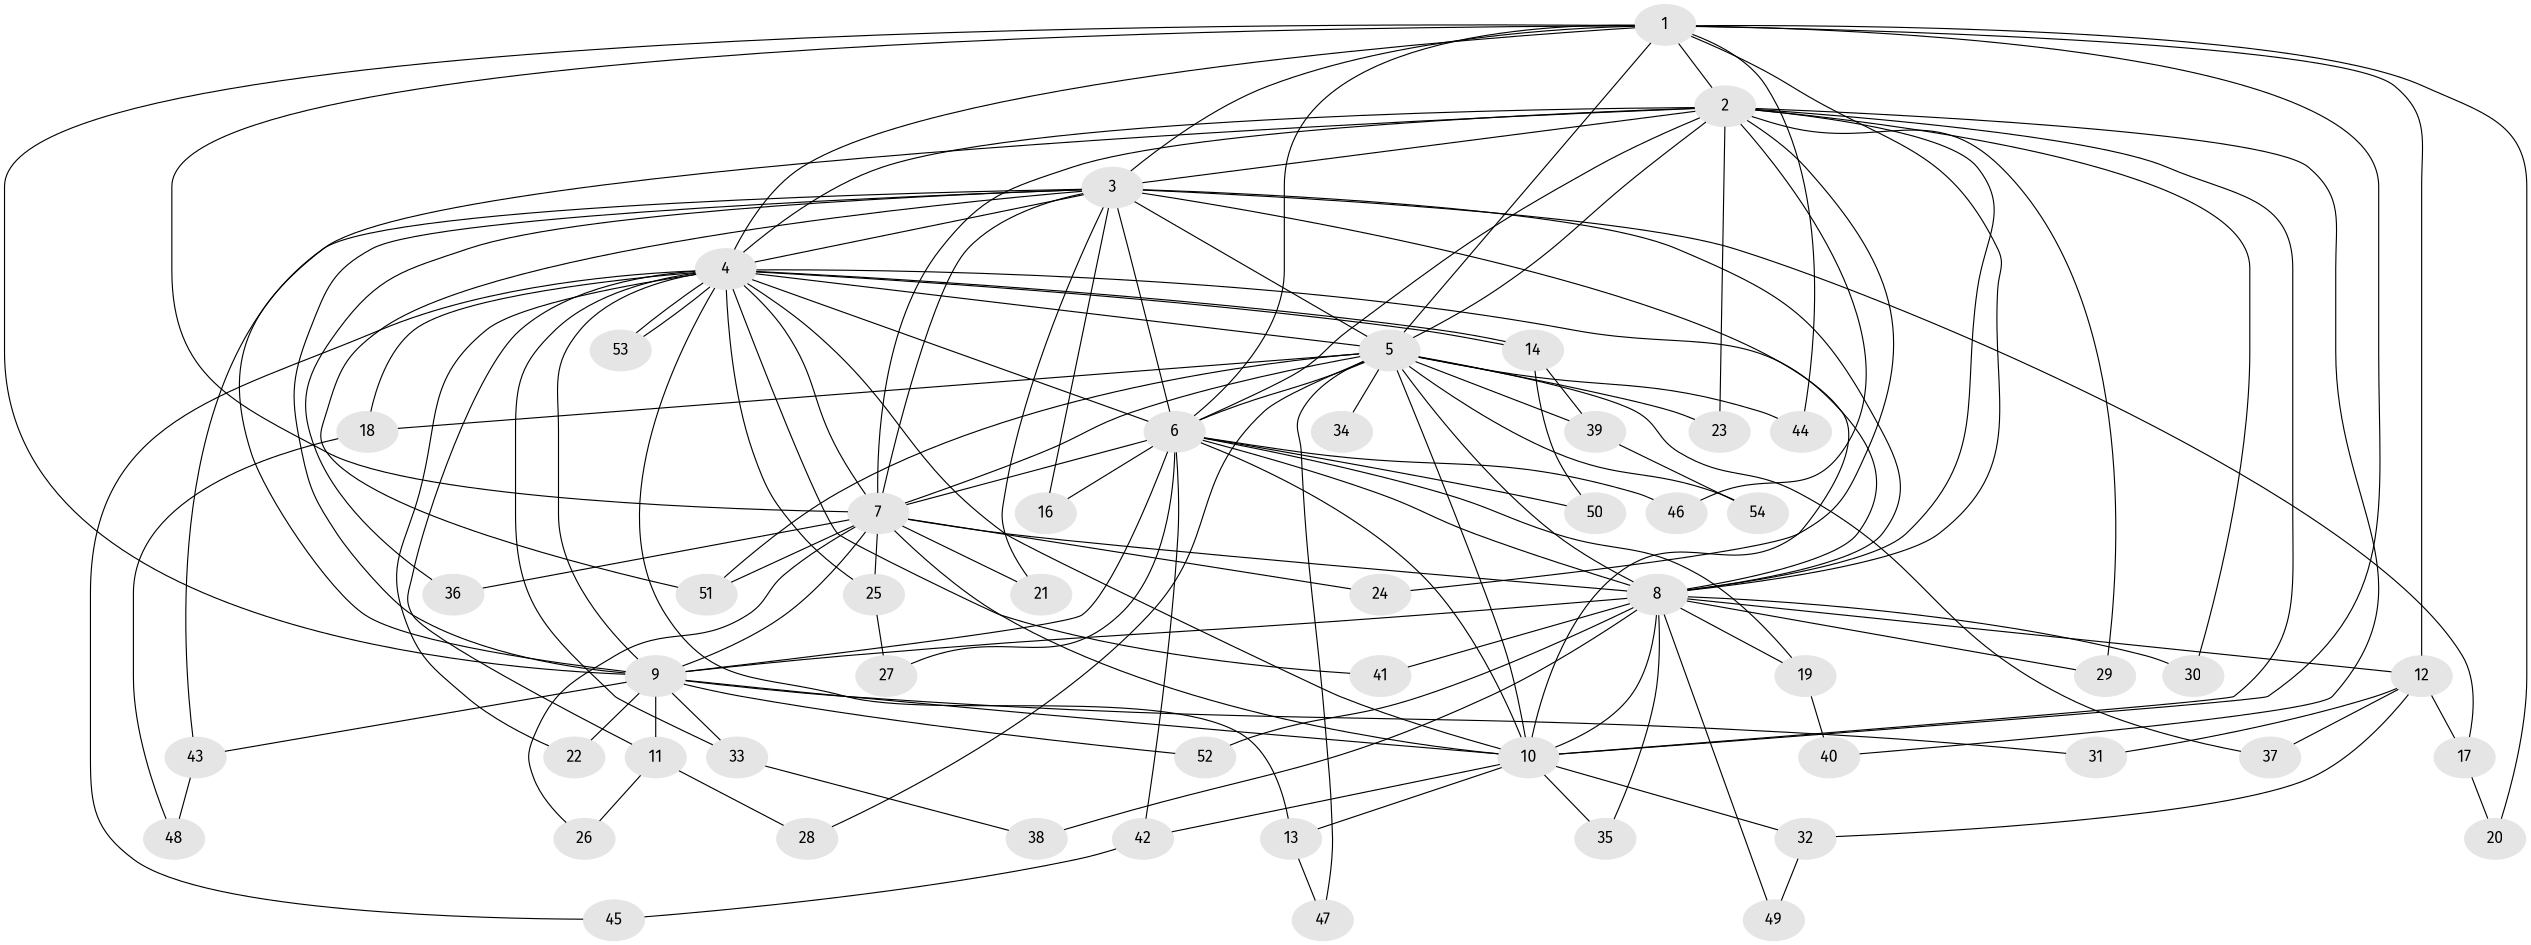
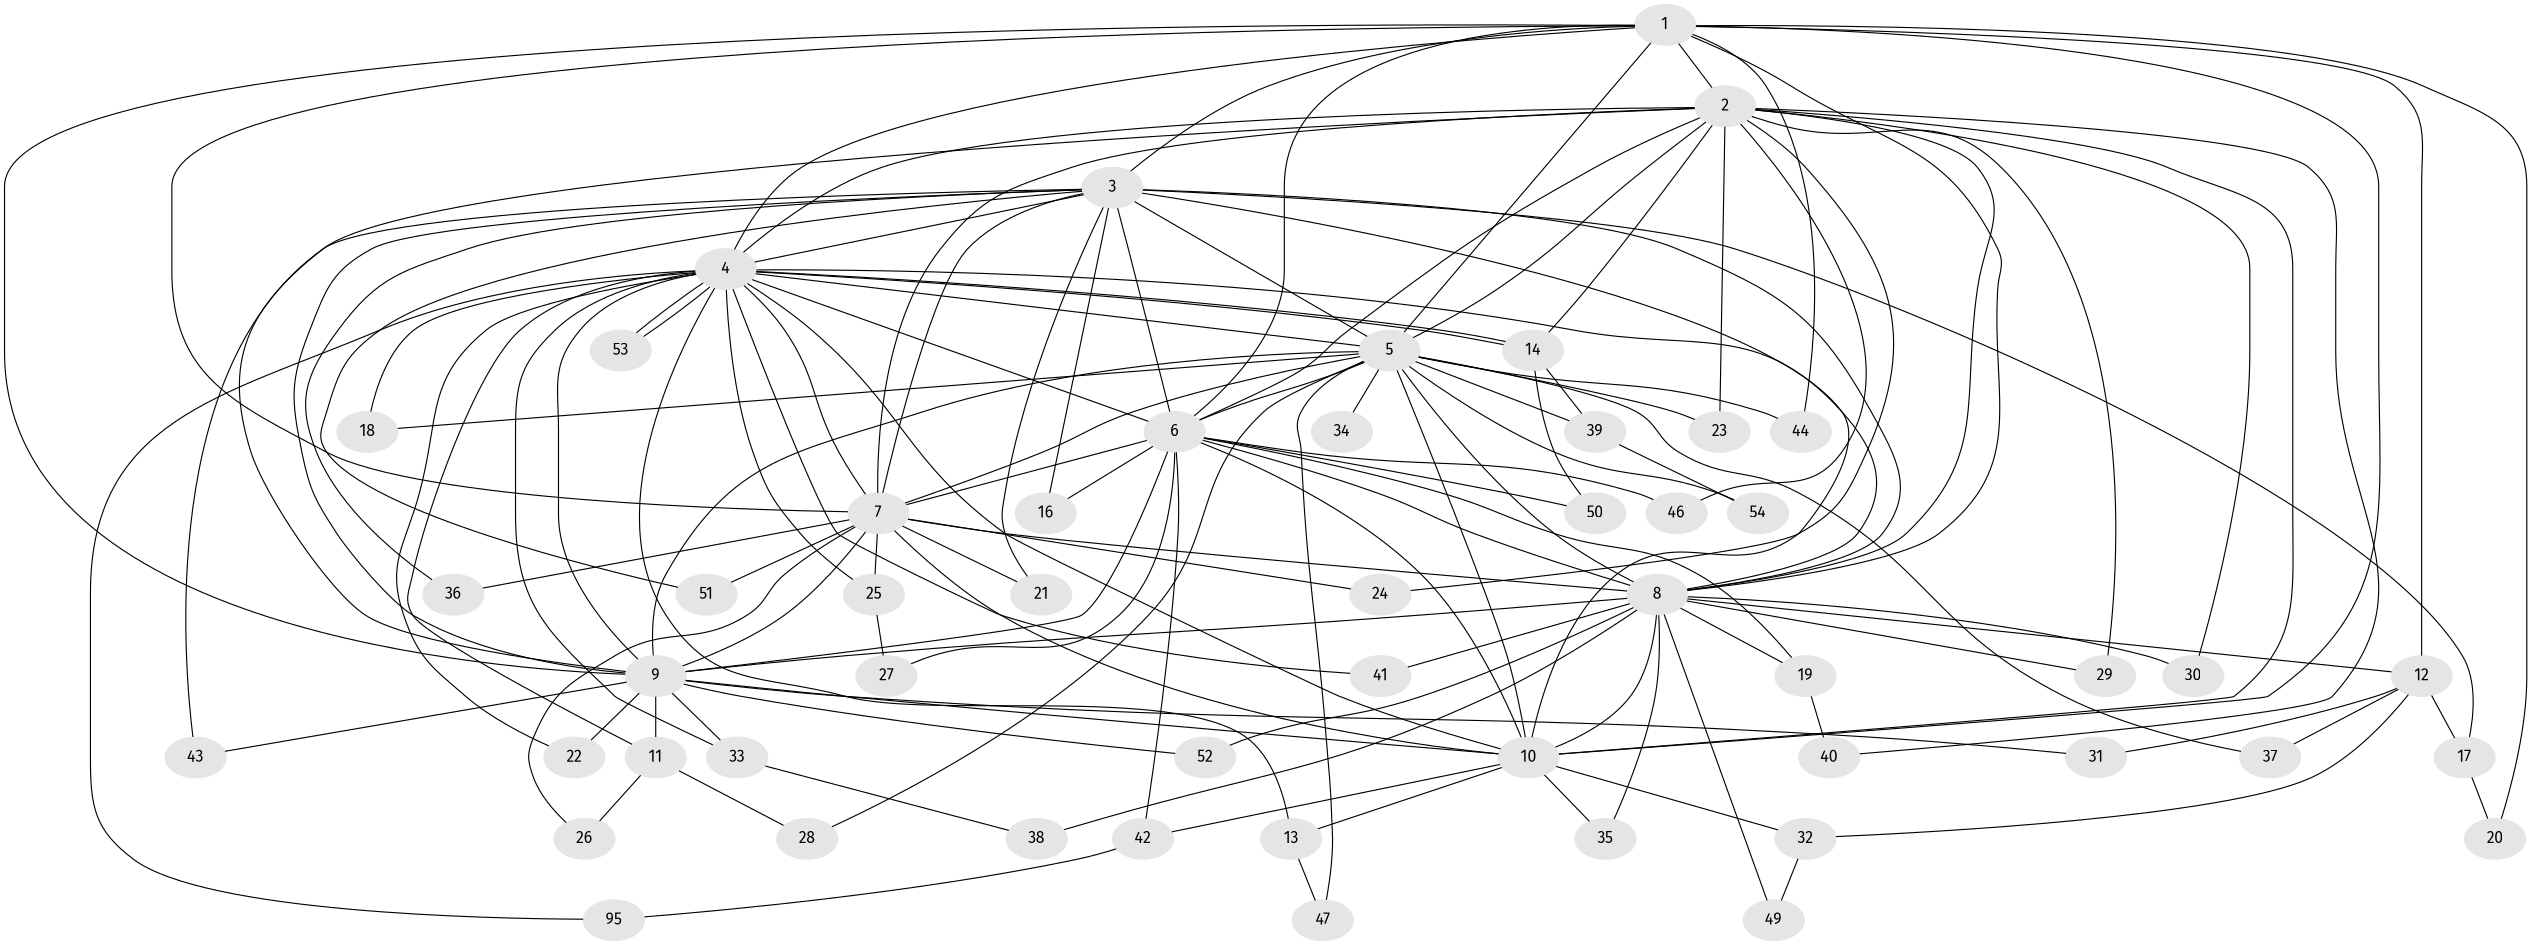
  graph {
    fontname="Fira Sans"
    node [color=gray90 fontname="Fira Sans" style=filled]
    edge [fontname="Fira Sans"]
    1
    2
    3
    4
    5
    6
    7
    8
    9
    10
    12
    20
    44
    23
    24
    29
    30
    40
    46
    16
    17
    21
    36
    43
    51
    11
    13
    14
    18
    22
    25
    33
    41
-   45
+   45 [label=95]
    53
    28
    34
    37
    39
    47
    54
    19
    27
    42
    50
    26
    35
    38
    49
    52
    31
    32
-   48
    1 -- 2
    1 -- 3
    1 -- 4
    1 -- 5
    1 -- 6
    1 -- 7
    1 -- 8
    1 -- 9
    1 -- 10
    1 -- 12
    1 -- 20
    1 -- 44
-   2 -- 3
+   2 -- 14
    2 -- 4
    2 -- 5
    2 -- 6
    2 -- 7
    2 -- 8
    2 -- 9
    2 -- 10
    2 -- 23
    2 -- 24
    2 -- 29
    2 -- 30
    2 -- 40
    2 -- 46
    3 -- 4
    3 -- 5
    3 -- 6
    3 -- 7
    3 -- 8
    3 -- 9
    3 -- 10
    3 -- 16
    3 -- 17
    3 -- 21
    3 -- 36
    3 -- 43
    3 -- 51
    4 -- 5
    4 -- 6
    4 -- 7
    4 -- 8
    4 -- 9
    4 -- 10
    4 -- 11
    4 -- 13
    4 -- 14
    4 -- 14
    4 -- 18
    4 -- 22
    4 -- 25
    4 -- 33
    4 -- 41
    4 -- 45
    4 -- 53
    4 -- 53
    5 -- 6
    5 -- 7
    5 -- 8
-   5 -- 51
+   5 -- 9
    5 -- 10
    5 -- 44
    5 -- 23
    5 -- 18
    5 -- 28
    5 -- 34
    5 -- 37
    5 -- 39
    5 -- 47
    5 -- 54
    6 -- 7
    6 -- 8
    6 -- 9
    6 -- 10
    6 -- 46
    6 -- 16
    6 -- 19
    6 -- 27
    6 -- 42
    6 -- 50
    7 -- 8
    7 -- 9
    7 -- 10
    7 -- 24
    7 -- 21
    7 -- 36
    7 -- 51
    7 -- 25
    7 -- 26
    8 -- 9
    8 -- 10
    8 -- 12
    8 -- 29
    8 -- 30
    8 -- 41
    8 -- 19
    8 -- 35
    8 -- 38
    8 -- 49
    8 -- 52
    9 -- 10
    9 -- 43
    9 -- 11
    9 -- 22
    9 -- 33
    9 -- 52
    9 -- 31
    10 -- 13
    10 -- 42
    10 -- 35
    10 -- 32
    12 -- 17
    12 -- 37
    12 -- 31
    12 -- 32
    17 -- 20
-   43 -- 48
    11 -- 28
    11 -- 26
    13 -- 47
    14 -- 39
    14 -- 50
-   18 -- 48
    25 -- 27
    33 -- 38
    39 -- 54
    19 -- 40
    42 -- 45
    32 -- 49
  }
